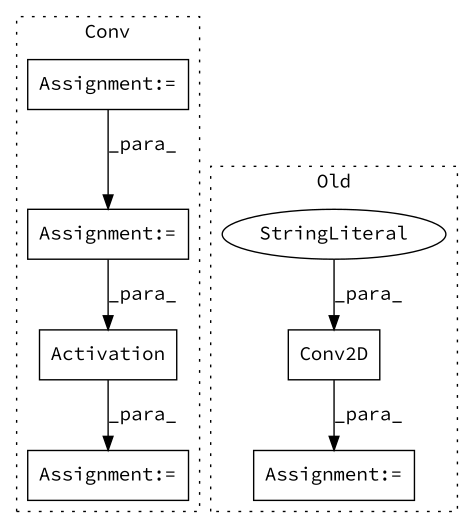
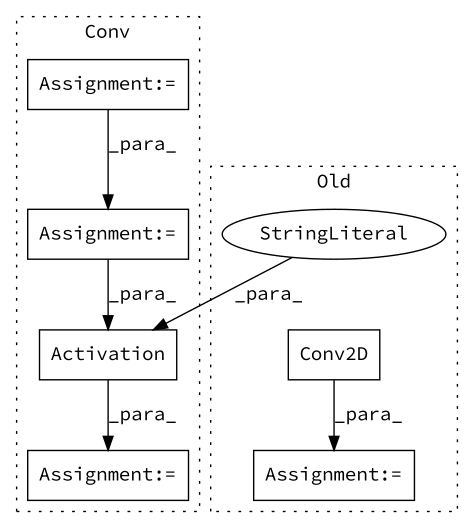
  digraph {
    fontname="Source Code Pro"
    node [a=7 fontname="Source Code Pro" l=1 shape=box]
    edge [fontname="Source Code Pro"]
    n1 [a=32 l="11,1" label=Activation s="3219,3241"]
    n2 [label="Assignment:=" s=3299]
    n3 [label="Assignment:=" s=2805]
    n4 [label="Assignment:=" s=3062]
    n5 [a=32 l="7,1" label=Conv2D s="2669,2752"]
    n6 [a=45 l=6 label=StringLiteral s=2701 shape=ellipse]
    n7 [label="Assignment:=" s=2818]
    subgraph cluster_1 {
      label=Conv
      style=dotted
      n1
      n2
      n3
      n4
    }
    subgraph cluster_2 {
      label=Old
      style=dotted
      n5
      n6
      n7
    }
    n1 -> n2 [label=_para_]
    n3 -> n4 [label=_para_]
    n4 -> n1 [label=_para_]
    n5 -> n7 [label=_para_]
-   n6 -> n5 [label=_para_]
+   n6 -> n1 [label=_para_]
  }
